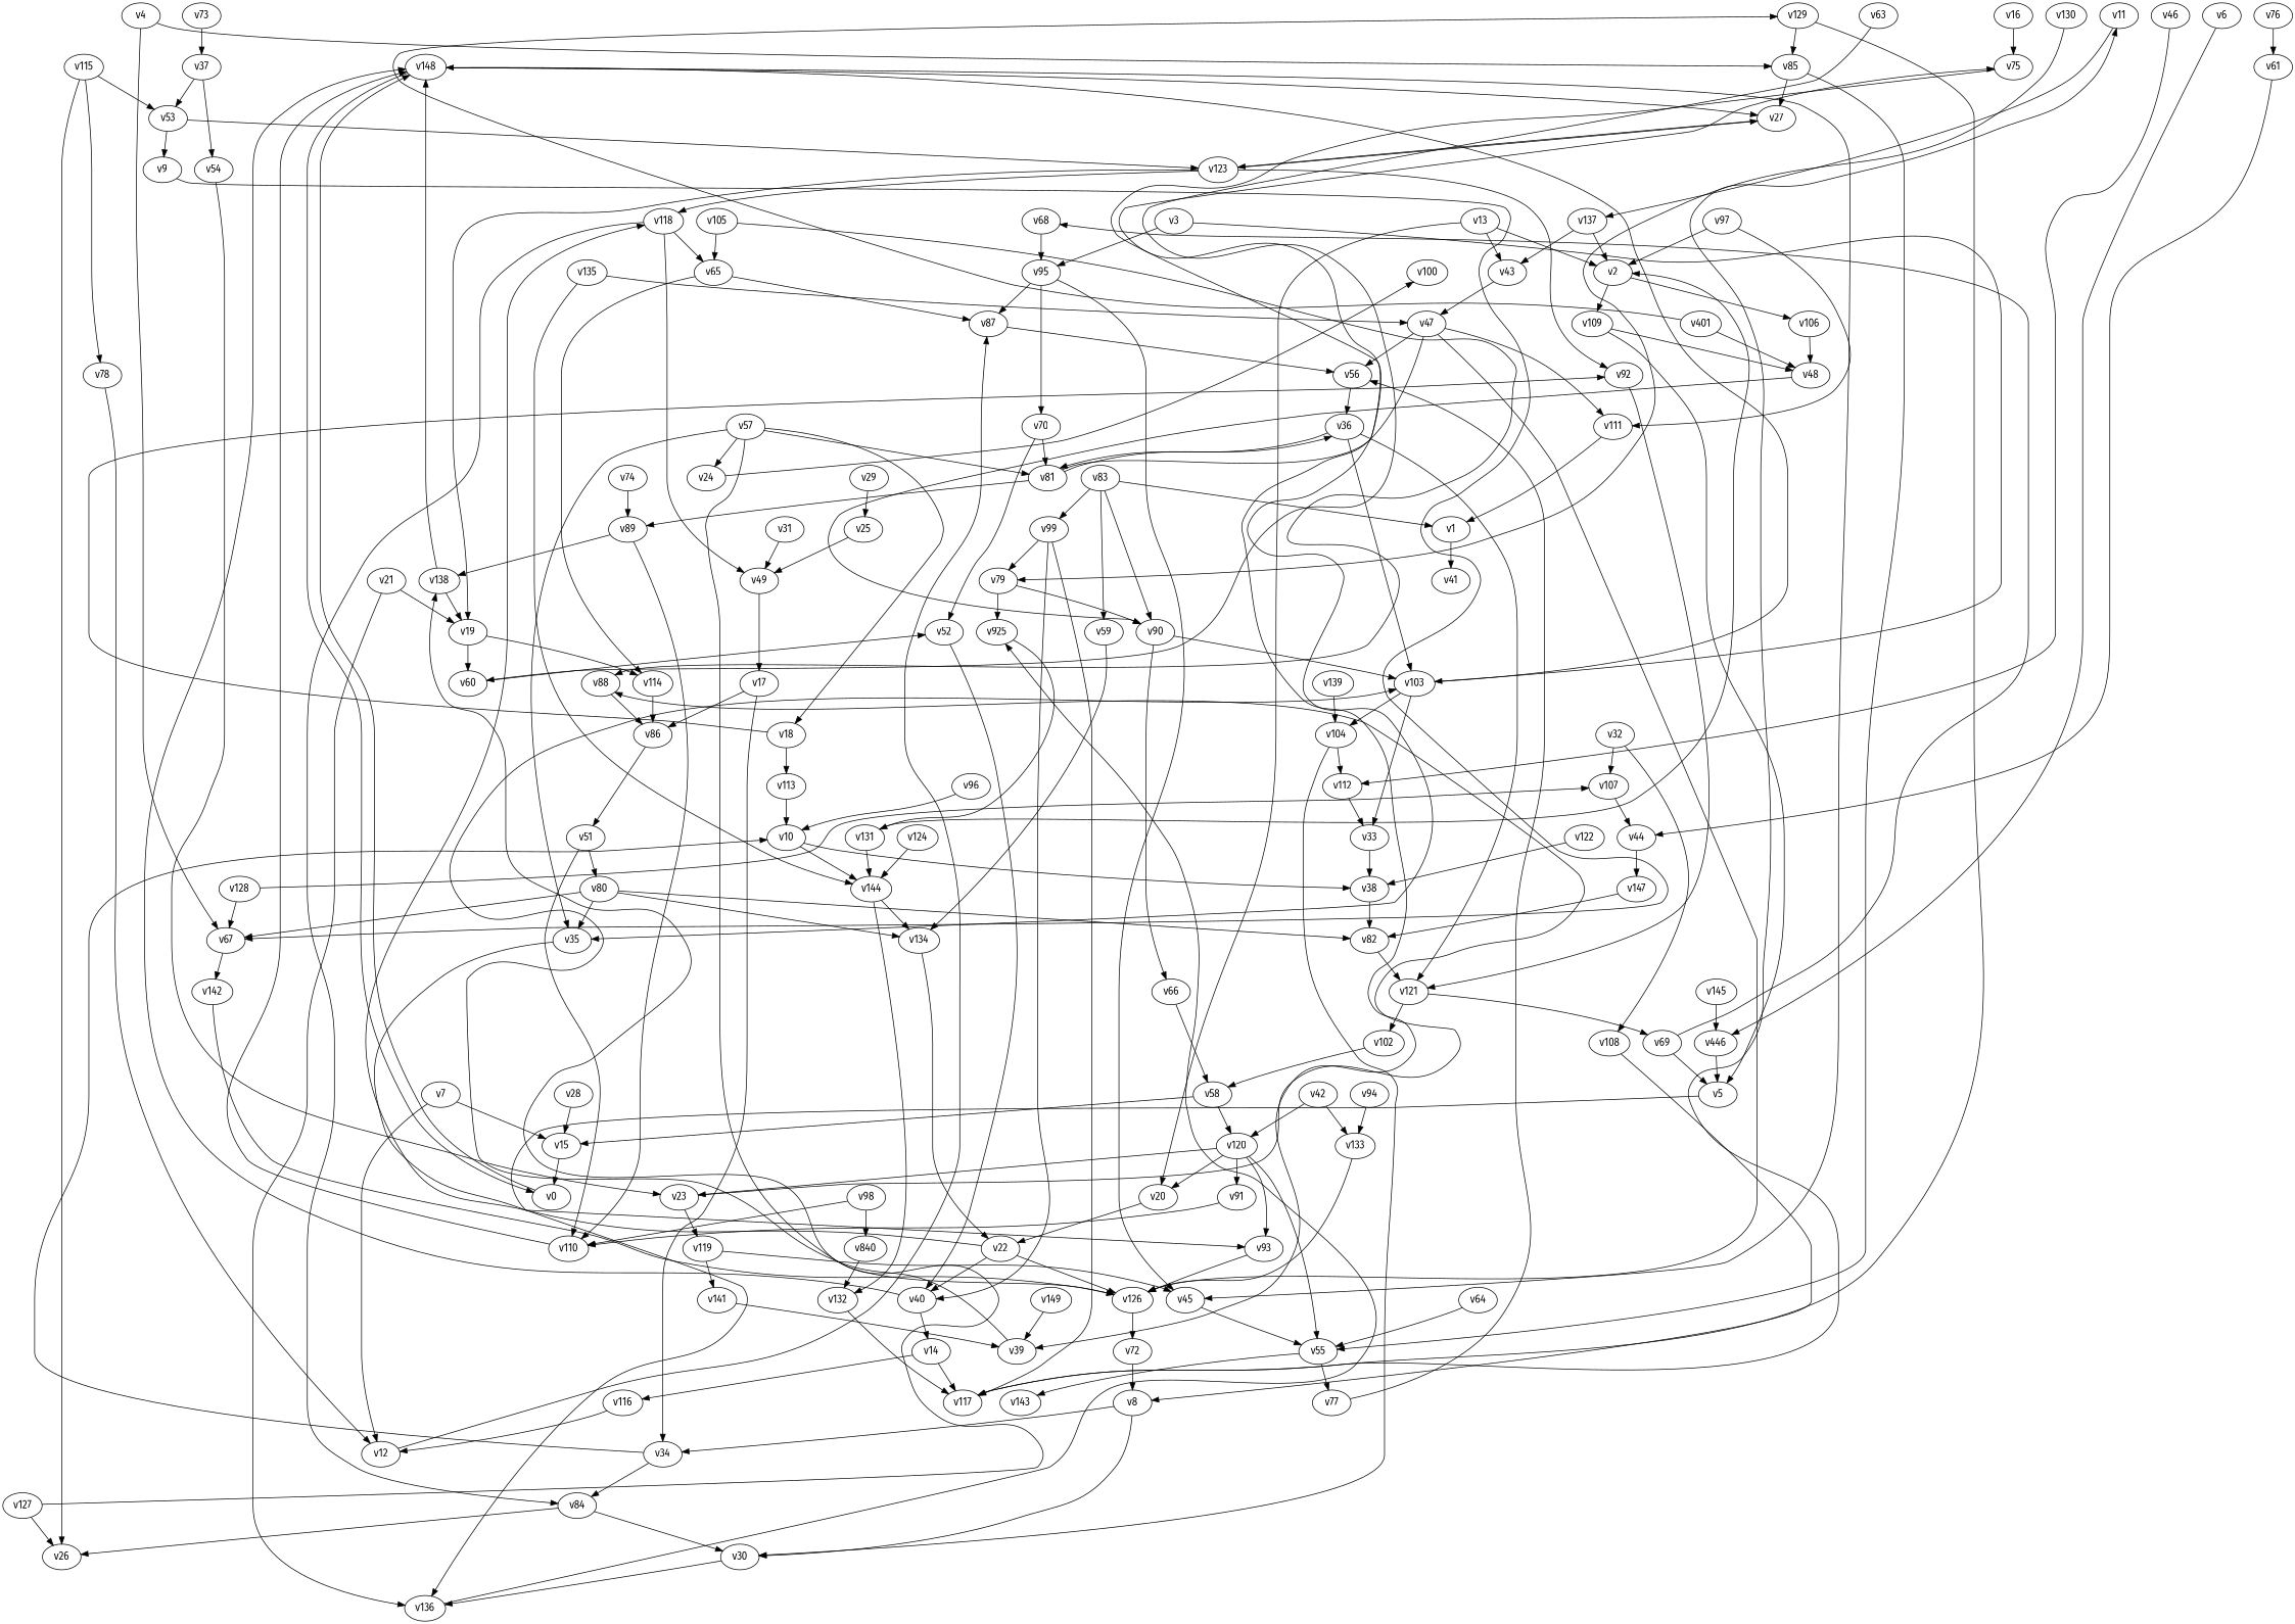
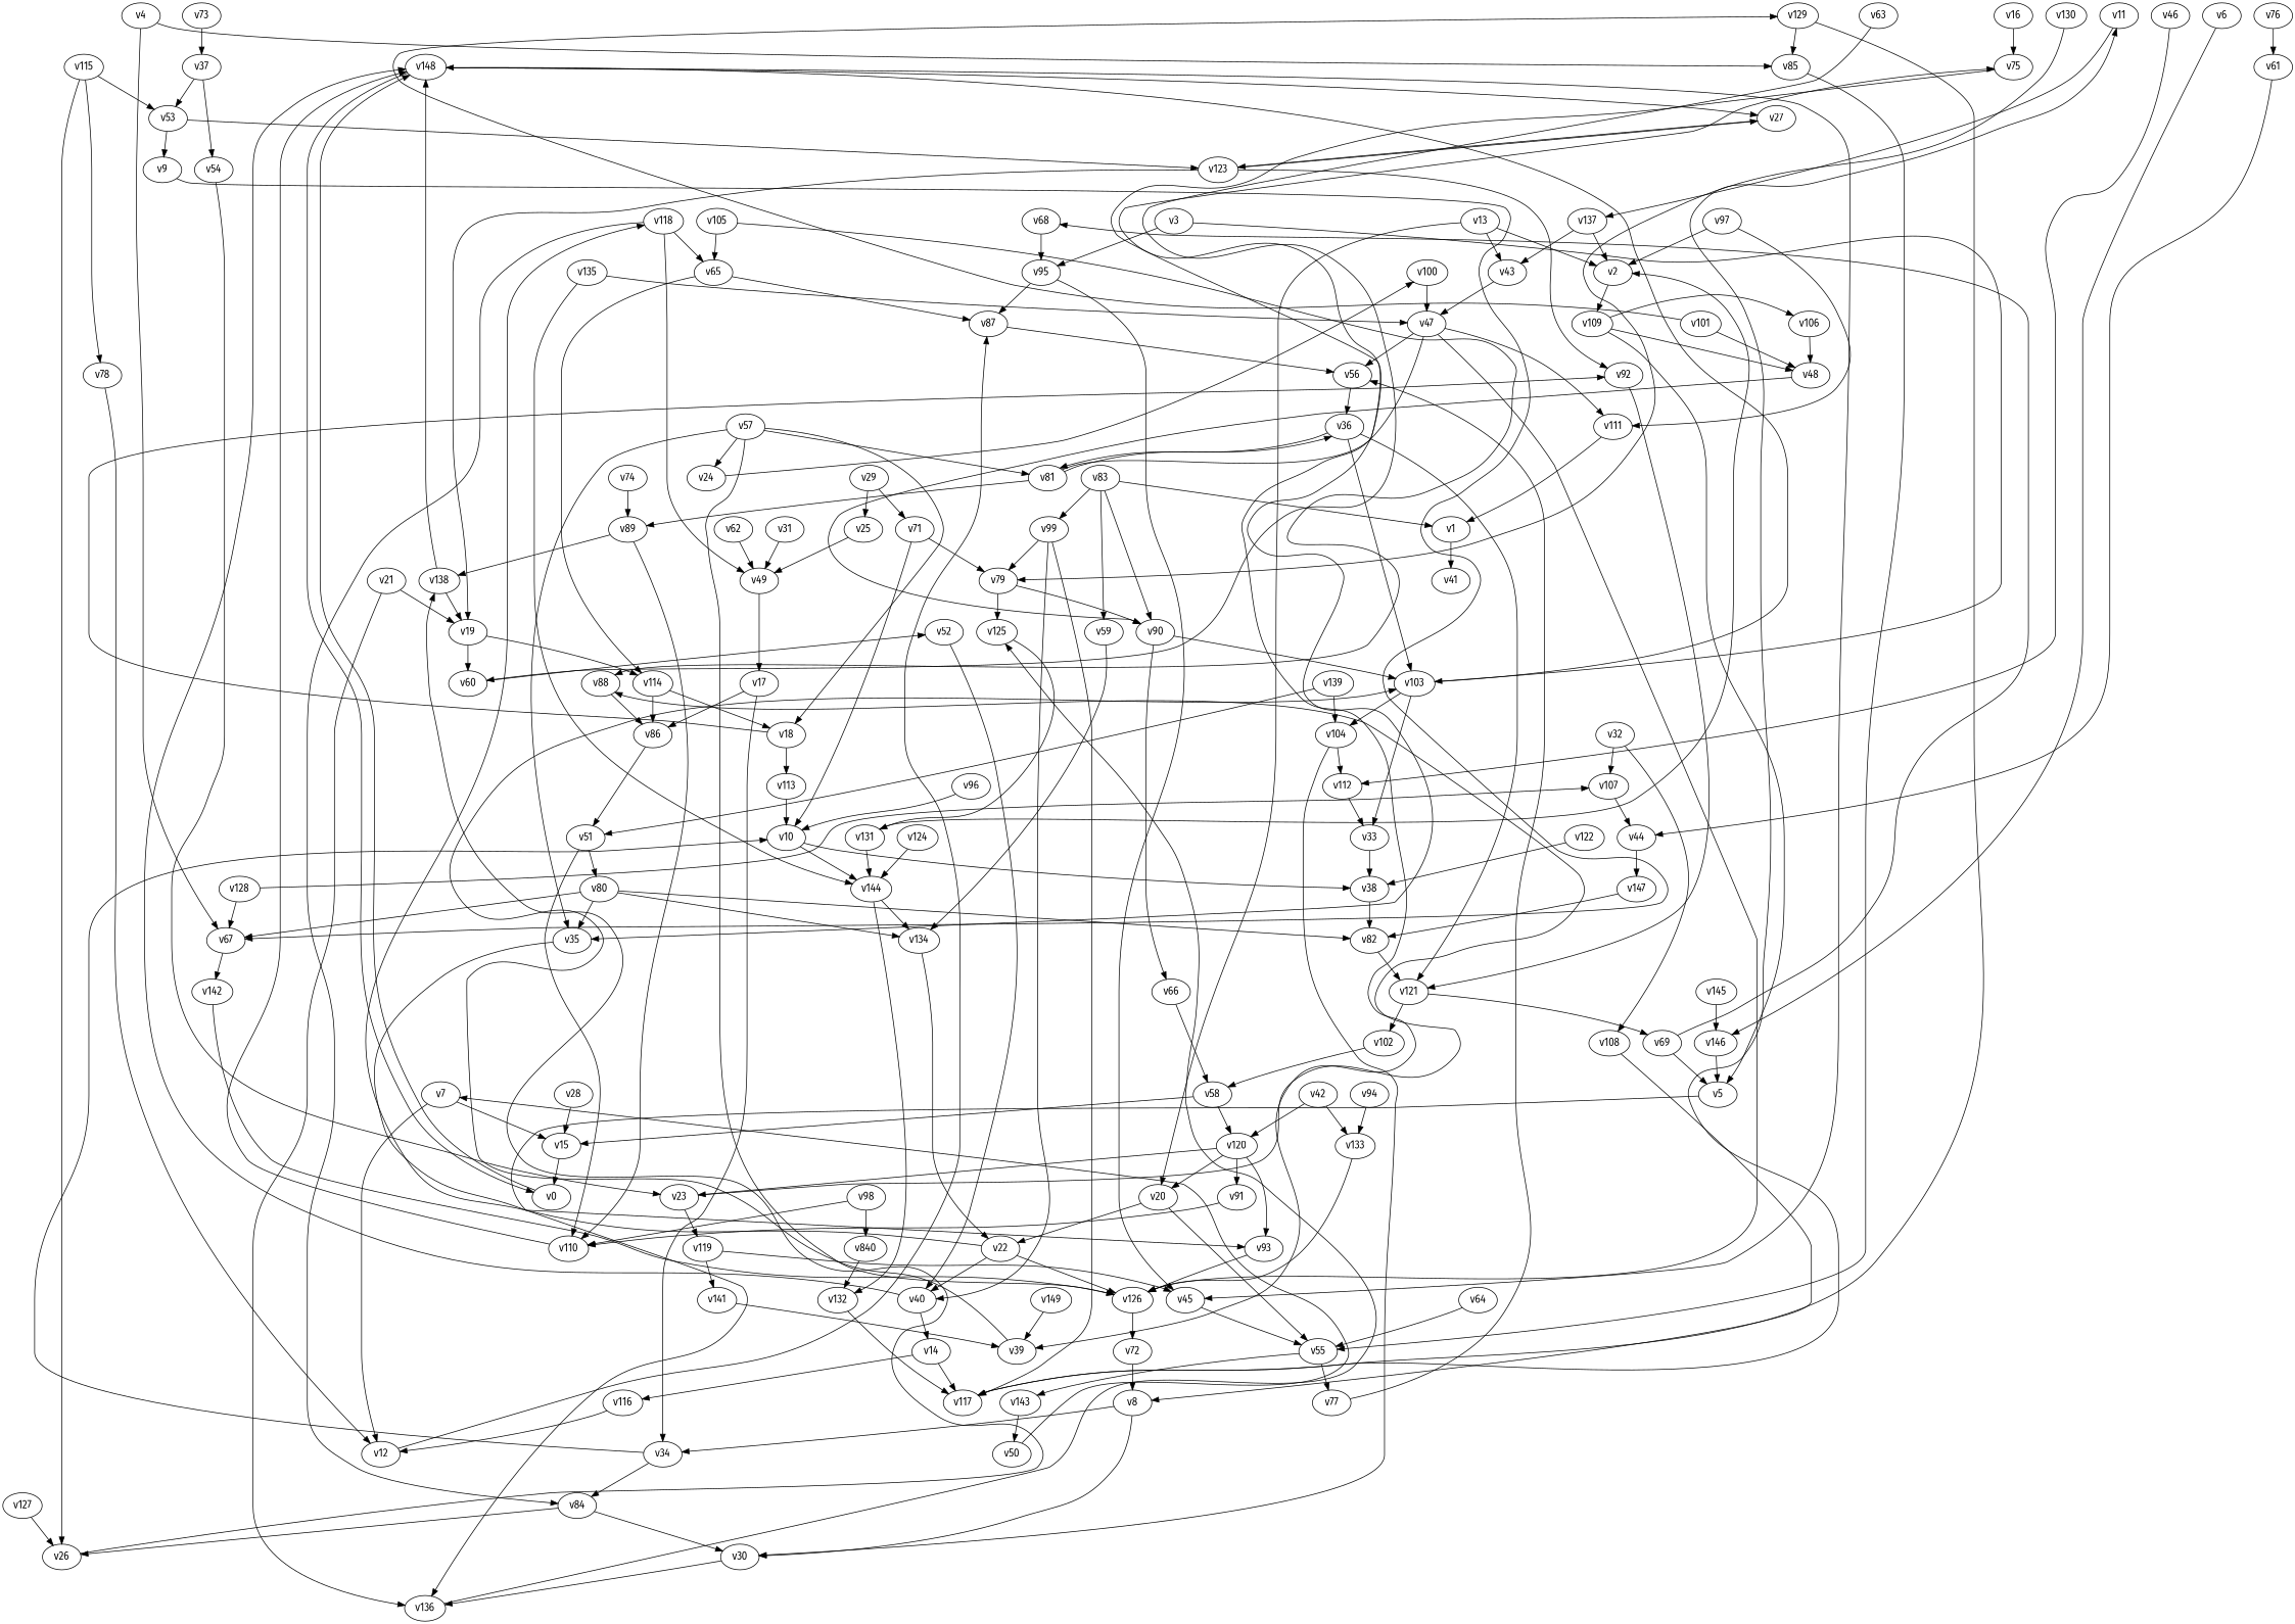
  digraph {
    fontname="Fira Sans"
    node [fontname="Fira Sans" player=1]
    edge [fontname="Fira Sans"]
    v0 [player=0]
    v148
    v27 [player=0]
    v45
    v1
    v41
    v2 [player=0]
    v106 [player=0]
    v109
    v48 [player=0]
    v5
    v3 [player=0]
    v95
    v103
    v87
-   v70 [player=0]
    v33
    v104
    v67 [player=0]
    v4
    v85 [player=0]
    v142 [player=0]
    v55
    v93
    v126
    v6
-   v146 [label=v446]
+   v146
    v7
    v12
    v15
    v8
    v30
    v34
    v136
    v10
    v84 [player=0]
    v9
    v38
    v144 [player=0]
    v82
    v134 [player=0]
    v132
    v11
    v137
    v43
    v56
    v13 [player=0]
    v20 [player=0]
    v22 [player=0]
    v47
    v116 [player=0]
    v14
    v117 [player=0]
    v16 [player=0]
    v75 [player=0]
    v35 [player=0]
    v17
    v86 [player=0]
    v51
    v18 [player=0]
    v92 [player=0]
    v113
    v121
    v19 [player=0]
    v60 [player=0]
    v114
    v52 [player=0]
    v40
    v118
    v77 [player=0]
    v143
    v21 [player=0]
-   v125 [player=0 label=v925]
+   v125 [player=0]
    v49 [player=0]
    v65
    v72 [player=0]
    v88 [player=0]
    v23
    v119 [player=0]
    v141
    v24 [player=0]
    v100 [player=0]
    v25 [player=0]
    v138 [player=0]
    v26
    v123 [player=0]
    v28 [player=0]
    v29 [player=0]
+   v71
    v79
    v31
    v32 [player=0]
    v107
    v108
    v44
    v36
    v81 [player=0]
    v89 [player=0]
    v69 [player=0]
    v102
    v37 [player=0]
    v53
    v54 [player=0]
    v39 [player=0]
    v42 [player=0]
    v120 [player=0]
    v133
    v91 [player=0]
    v111
    v147
    v46 [player=0]
    v112
    v90 [player=0]
    v66 [player=0]
+   v50 [player=0]
    v80 [player=0]
    v110 [player=0]
    v57
    v58 [player=0]
    v59 [player=0]
    v61
+   v62
    v63
    v64
    v68
    v73 [player=0]
    v74 [player=0]
    v76
    v78
    v131 [player=0]
    v83 [player=0]
    v99
    v94
    v96 [player=0]
    v97
    v98
    n137 [label=v840 player=0]
-   v101 [player=0 label=v401]
+   v101 [player=0]
    v129
    v105 [player=0]
    v115 [player=0]
    v122 [player=0]
    v124
    v127
    v128 [player=0]
    v130 [player=0]
    v135 [player=0]
    v139 [player=0]
    v145
    v149 [player=0]
    v0 -> v148 [constraint="t < 11"]
    v148 -> v0
    v148 -> v27
    v148 -> v45
    v27 -> v123
    v45 -> v55
    v1 -> v41
-   v2 -> v106 [constraint="t >= 3"]
+   v109 -> v106 [constraint="t >= 3"]
    v2 -> v109
    v106 -> v48
    v109 -> v48
    v109 -> v5
    v48 -> v90 [constraint="t >= 1"]
    v5 -> v93 [constraint="t mod 5 == 3"]
    v3 -> v95
    v3 -> v103 [constraint="t < 6"]
    v95 -> v45
    v95 -> v87
-   v95 -> v70
    v103 -> v148
    v103 -> v33
    v103 -> v104
    v87 -> v56
-   v70 -> v52
-   v70 -> v81
    v33 -> v38
    v104 -> v30
    v104 -> v112
    v67 -> v142
    v4 -> v67
    v4 -> v85
-   v85 -> v27
    v85 -> v55
    v142 -> v126 [constraint="t >= 1"]
    v55 -> v77
    v55 -> v143
    v93 -> v126
    v126 -> v72
    v6 -> v146 [constraint="t >= 2"]
    v146 -> v5
    v7 -> v12
    v7 -> v15
    v12 -> v87
    v15 -> v0
    v8 -> v30
    v8 -> v34
    v30 -> v136
    v34 -> v10 [constraint="t < 10"]
    v34 -> v84
    v136 -> v125 [constraint="t < 5"]
    v10 -> v38
    v10 -> v144
    v84 -> v30
    v84 -> v26
    v9 -> v67 [constraint="t < 12"]
    v38 -> v82
    v144 -> v134
    v144 -> v132
    v82 -> v121
    v134 -> v22
    v132 -> v117
    v11 -> v137 [constraint="t mod 4 == 2"]
    v137 -> v2
    v137 -> v43
    v43 -> v47
    v56 -> v36
    v13 -> v2
    v13 -> v43
    v13 -> v20
-   v120 -> v55
+   v20 -> v55
    v20 -> v22
    v22 -> v126
    v22 -> v40
    v22 -> v118
    v47 -> v126
    v47 -> v56
    v47 -> v39 [constraint="t >= 1"]
    v47 -> v111
    v116 -> v12
    v14 -> v116
    v14 -> v117
    v117 -> v11 [constraint="t >= 5"]
    v16 -> v75
    v75 -> v35 [constraint="t mod 5 == 1"]
    v35 -> v136 [constraint="t mod 4 == 3"]
    v17 -> v34
    v17 -> v86
    v86 -> v51 [constraint="t < 6"]
    v51 -> v80
    v51 -> v110
    v18 -> v92 [constraint="t mod 5 == 2"]
    v18 -> v113
    v92 -> v121
    v113 -> v10
    v121 -> v69
    v121 -> v102
    v19 -> v60
    v19 -> v114
    v60 -> v52 [constraint="t < 12"]
    v114 -> v86
+   v114 -> v18
    v52 -> v40
    v40 -> v148
    v40 -> v14
    v118 -> v84
    v118 -> v49
    v118 -> v65
    v77 -> v56
+   v143 -> v50
    v21 -> v136
    v21 -> v19
    v125 -> v131 [constraint="t >= 5"]
    v49 -> v17
    v65 -> v87
    v65 -> v114
    v72 -> v8
    v88 -> v86
    v23 -> v88 [constraint="t < 10"]
    v23 -> v119
    v119 -> v45
    v119 -> v141
    v141 -> v39
    v24 -> v100 [constraint="t < 14"]
+   v100 -> v47
    v25 -> v49
    v138 -> v148
    v138 -> v19
-   v127 -> v138 [constraint="t < 13"]
+   v26 -> v138 [constraint="t < 13"]
    v123 -> v27
    v123 -> v92
    v123 -> v19
-   v123 -> v118
    v28 -> v15
    v29 -> v25
+   v29 -> v71
+   v71 -> v10
+   v71 -> v79
    v79 -> v125
    v79 -> v90
    v31 -> v49
    v32 -> v107
    v32 -> v108
    v107 -> v44
    v108 -> v8
    v44 -> v147
    v36 -> v103
    v36 -> v121
    v36 -> v81
    v81 -> v75 [constraint="t mod 5 == 2"]
    v81 -> v36
    v81 -> v89
    v89 -> v138
    v89 -> v110
    v69 -> v5
    v69 -> v68 [constraint="t >= 3"]
    v102 -> v58
    v37 -> v53
    v37 -> v54
    v53 -> v9
    v53 -> v123
    v54 -> v23
    v39 -> v103 [constraint="t >= 5"]
    v42 -> v120
    v42 -> v133
    v120 -> v93
    v120 -> v20
    v120 -> v23
    v120 -> v91
    v133 -> v126 [constraint="t < 11"]
    v91 -> v110
    v111 -> v1
    v147 -> v82
    v46 -> v112 [constraint="t >= 4"]
    v112 -> v33
    v90 -> v103
    v90 -> v66
    v66 -> v58
+   v50 -> v7 [constraint="t < 15"]
    v80 -> v67
    v80 -> v82
    v80 -> v134
    v80 -> v35
    v110 -> v148
    v57 -> v126
    v57 -> v35
    v57 -> v18
    v57 -> v24
    v57 -> v81
    v58 -> v15
    v58 -> v120
    v59 -> v134
    v61 -> v44 [constraint="t >= 1"]
+   v62 -> v49
    v63 -> v60 [constraint="t >= 4"]
    v64 -> v55
    v68 -> v95
    v73 -> v37
    v74 -> v89
    v76 -> v61
    v78 -> v12
    v131 -> v2 [constraint="t < 13"]
    v131 -> v144
    v83 -> v1
    v83 -> v90
    v83 -> v59
    v83 -> v99
    v99 -> v117
    v99 -> v40
    v99 -> v79
    v94 -> v133
    v96 -> v10
    v97 -> v2
    v97 -> v111 [constraint="t >= 4"]
    v98 -> v110
    v98 -> n137
    n137 -> v132
    v101 -> v48
    v101 -> v129 [constraint="t < 7"]
    v129 -> v85
    v129 -> v117
    v105 -> v65
    v105 -> v88 [constraint="t >= 4"]
    v115 -> v26
    v115 -> v53
    v115 -> v78
    v122 -> v38
    v124 -> v144
    v127 -> v26
    v128 -> v67
    v128 -> v107 [constraint="t >= 1"]
    v130 -> v79 [constraint="t mod 2 == 1"]
    v135 -> v144
    v135 -> v47
    v139 -> v104
+   v139 -> v51 [constraint="t mod 3 == 2"]
    v145 -> v146
    v149 -> v39
  }
